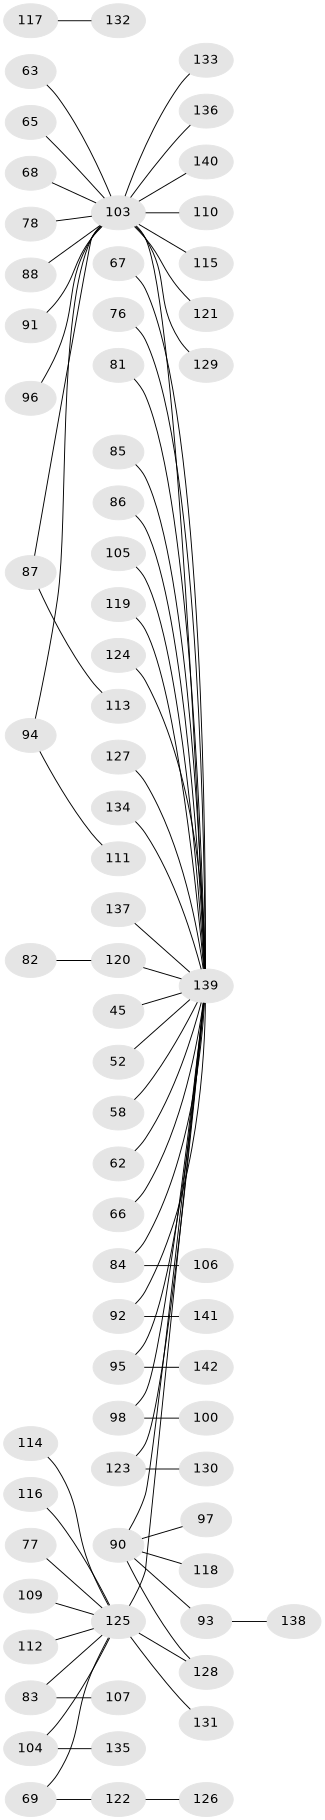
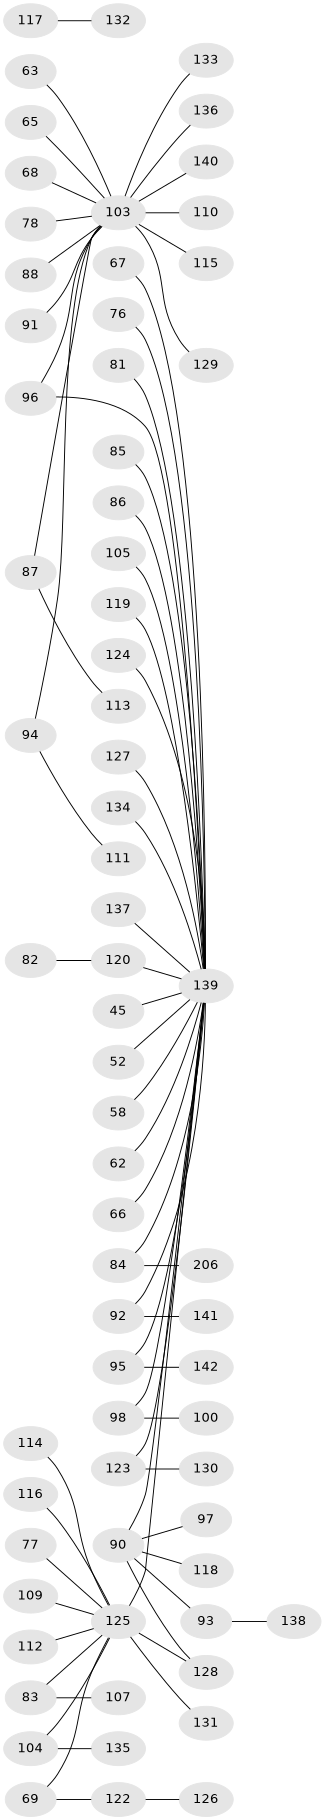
  graph {
    fontname="DejaVu Sans"
    rankdir=LR
    node [color=gray90 fontname="DejaVu Sans" style=filled]
    edge [fontname="DejaVu Sans"]
    139 [super="+39+47+101+29+50+102+74+38+51+108"]
    45
    52
    58 [super="+57"]
    62
    103 [super="+61+64+59"]
    63
    110
    115
-   121
    129
    133
    136
    140
    65
    66
    67
    68
    69
    122
    125 [super="+99"]
    126
    128 [super="+81"]
    131
    117
    132
    76
    77
    78
    n30 [label=81]
    120 [super="+48+70"]
    82
    83
    107
    84
-   106
+   106 [label=206]
    85
    86
    87
    113
    88
    90 [super="+40"]
    93
    97
    118
    138
    91
    92
    141
    94 [super="+79"]
    111
    95
    142
    96
    98
    100
    104 [super="+72"]
    135
    105
    109
    112 [super="+54"]
    114 [super="+42"]
    116
    119
    123
    130
    124
    127
    134
    137
    45 -- 139
    52 -- 139
    58 -- 139
    62 -- 139
-   103 -- 139
+   96 -- 139
    103 -- 110
    103 -- 115
-   103 -- 121
    103 -- 129
    103 -- 133
    103 -- 136
    103 -- 140
    63 -- 103
    65 -- 103
    66 -- 139
    67 -- 139
    68 -- 103
    69 -- 122
    69 -- 125
    122 -- 126
    125 -- 139 [weight=2]
    125 -- 128
    125 -- 131
    117 -- 132
    76 -- 139
    77 -- 125
    78 -- 103
    n30 -- 139
    120 -- 139
    82 -- 120
    83 -- 125
    83 -- 107
    84 -- 139
    84 -- 106
    85 -- 139
    86 -- 139
    87 -- 103
    87 -- 113
    88 -- 103
    90 -- 139 [weight=2]
    90 -- 128
    90 -- 93
    90 -- 97
    90 -- 118
    93 -- 138
    91 -- 103
    92 -- 139
    92 -- 141
    94 -- 103
    94 -- 111
    95 -- 139
    95 -- 142
    96 -- 103
    98 -- 139
    98 -- 100
    104 -- 125
    104 -- 135
    105 -- 139
    109 -- 125
    112 -- 125
    114 -- 125
    116 -- 125
    119 -- 139
    123 -- 139
    123 -- 130
    124 -- 139
    127 -- 139
    134 -- 139
    137 -- 139
  }
